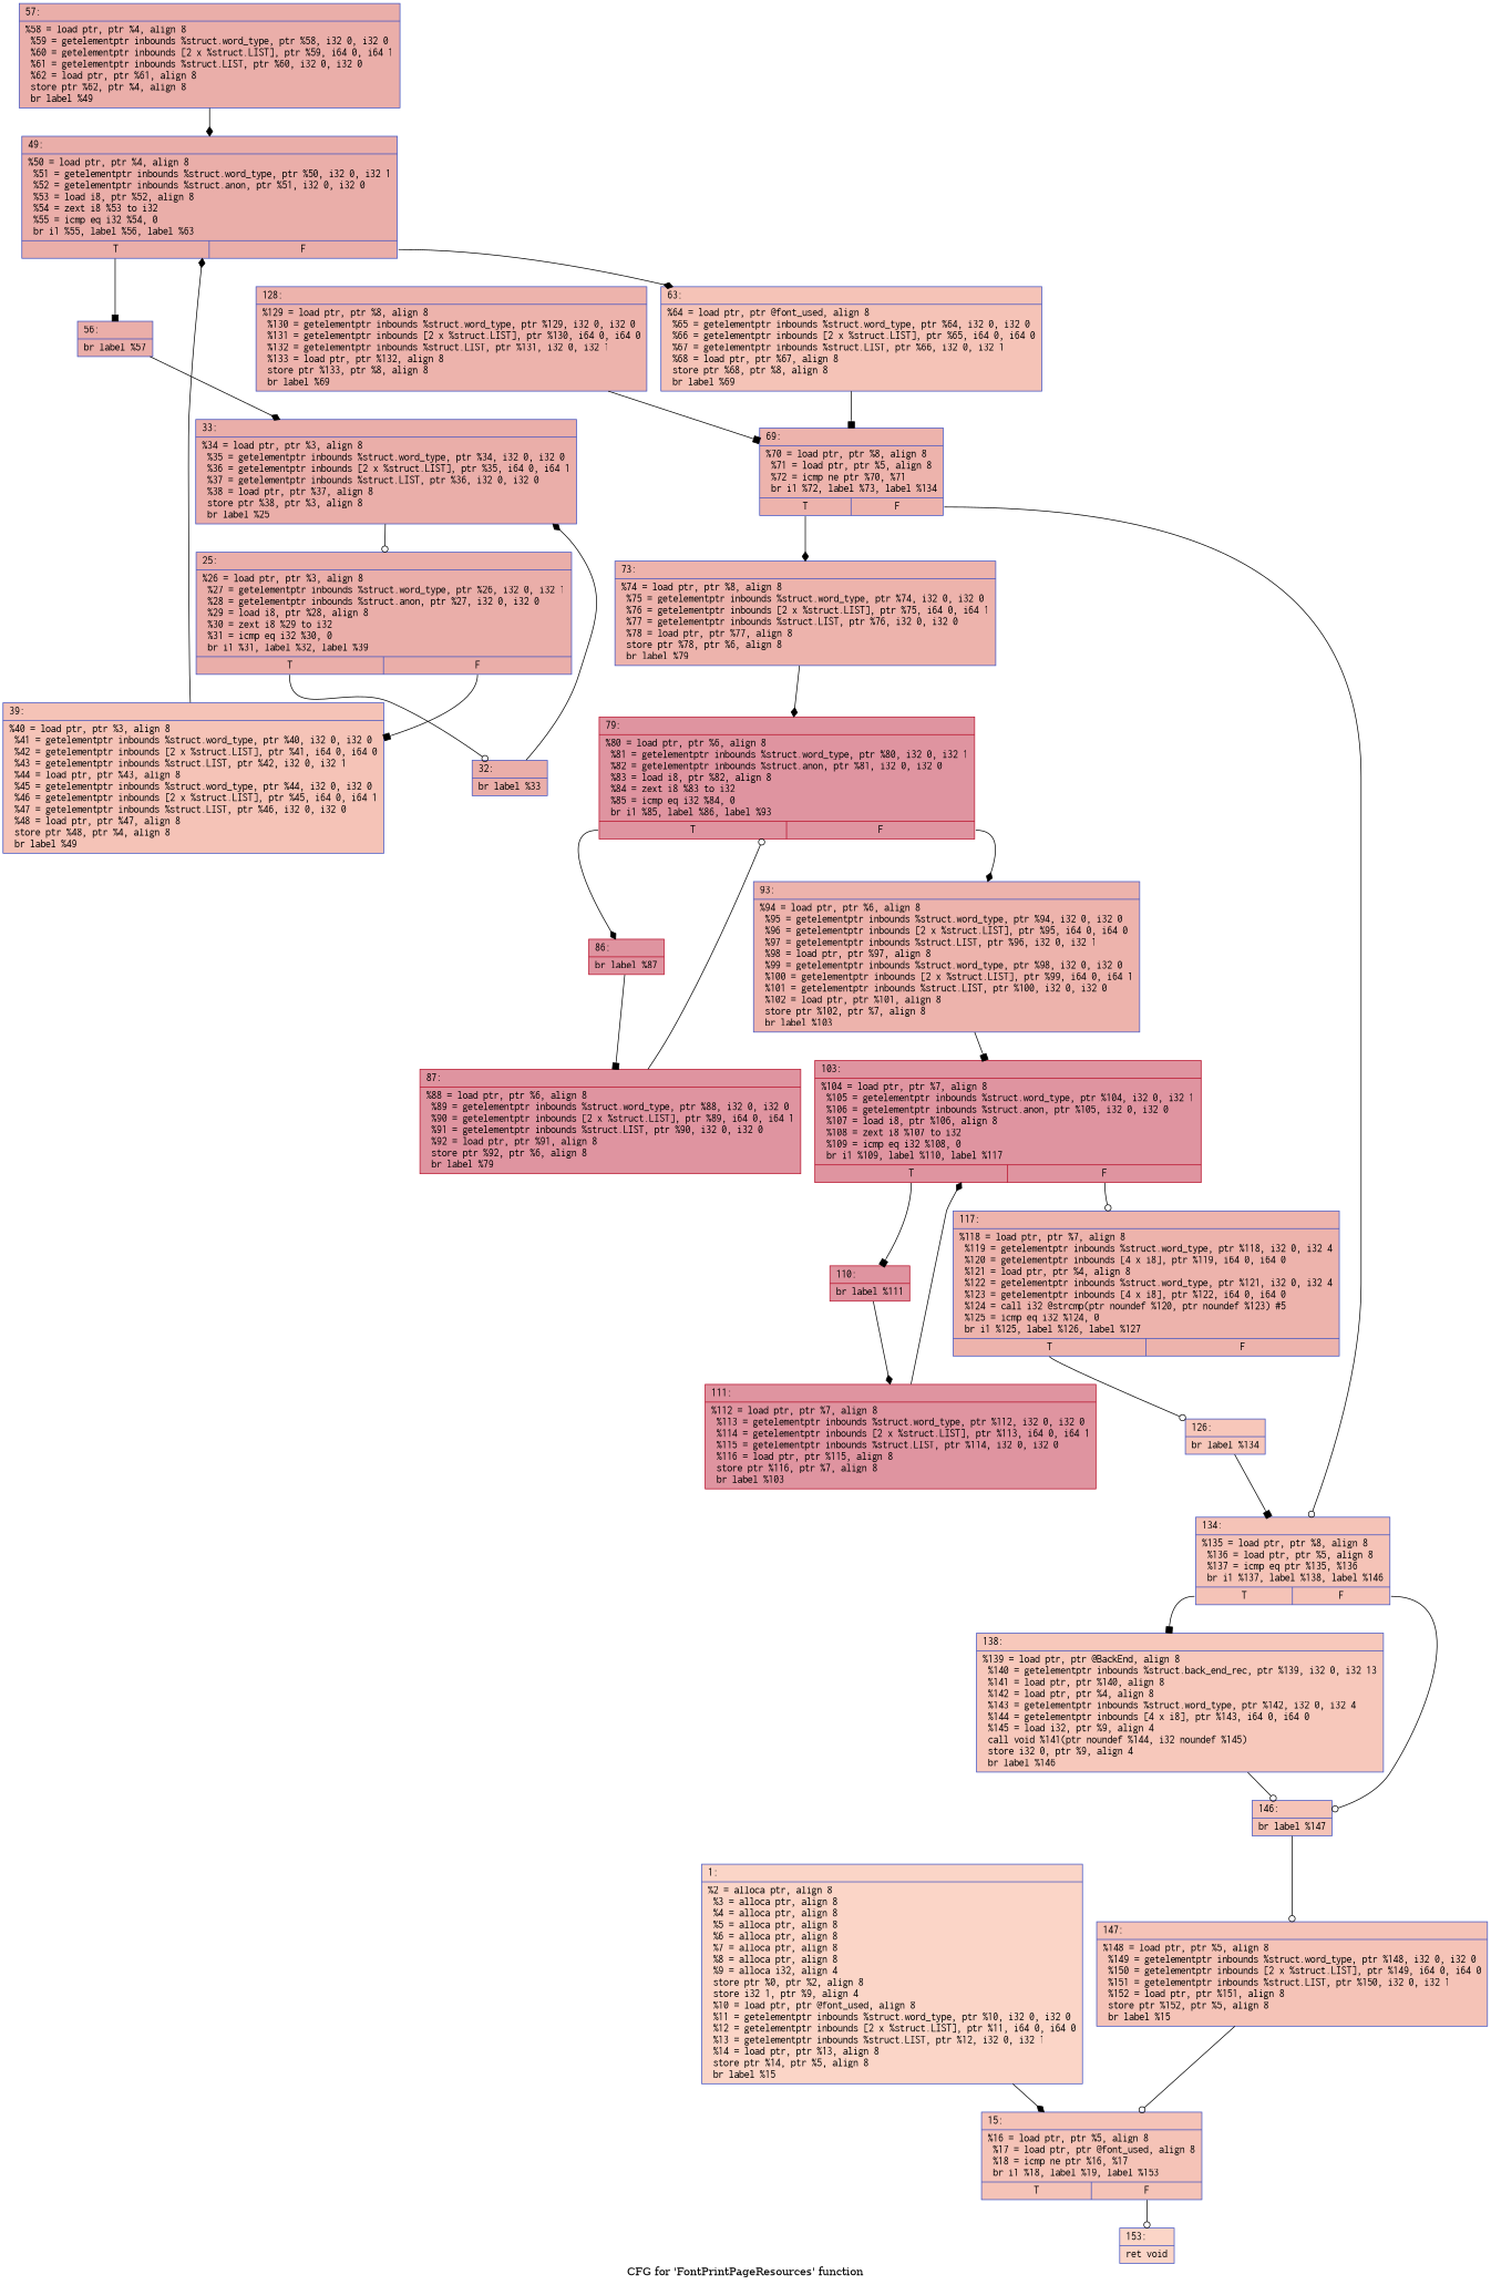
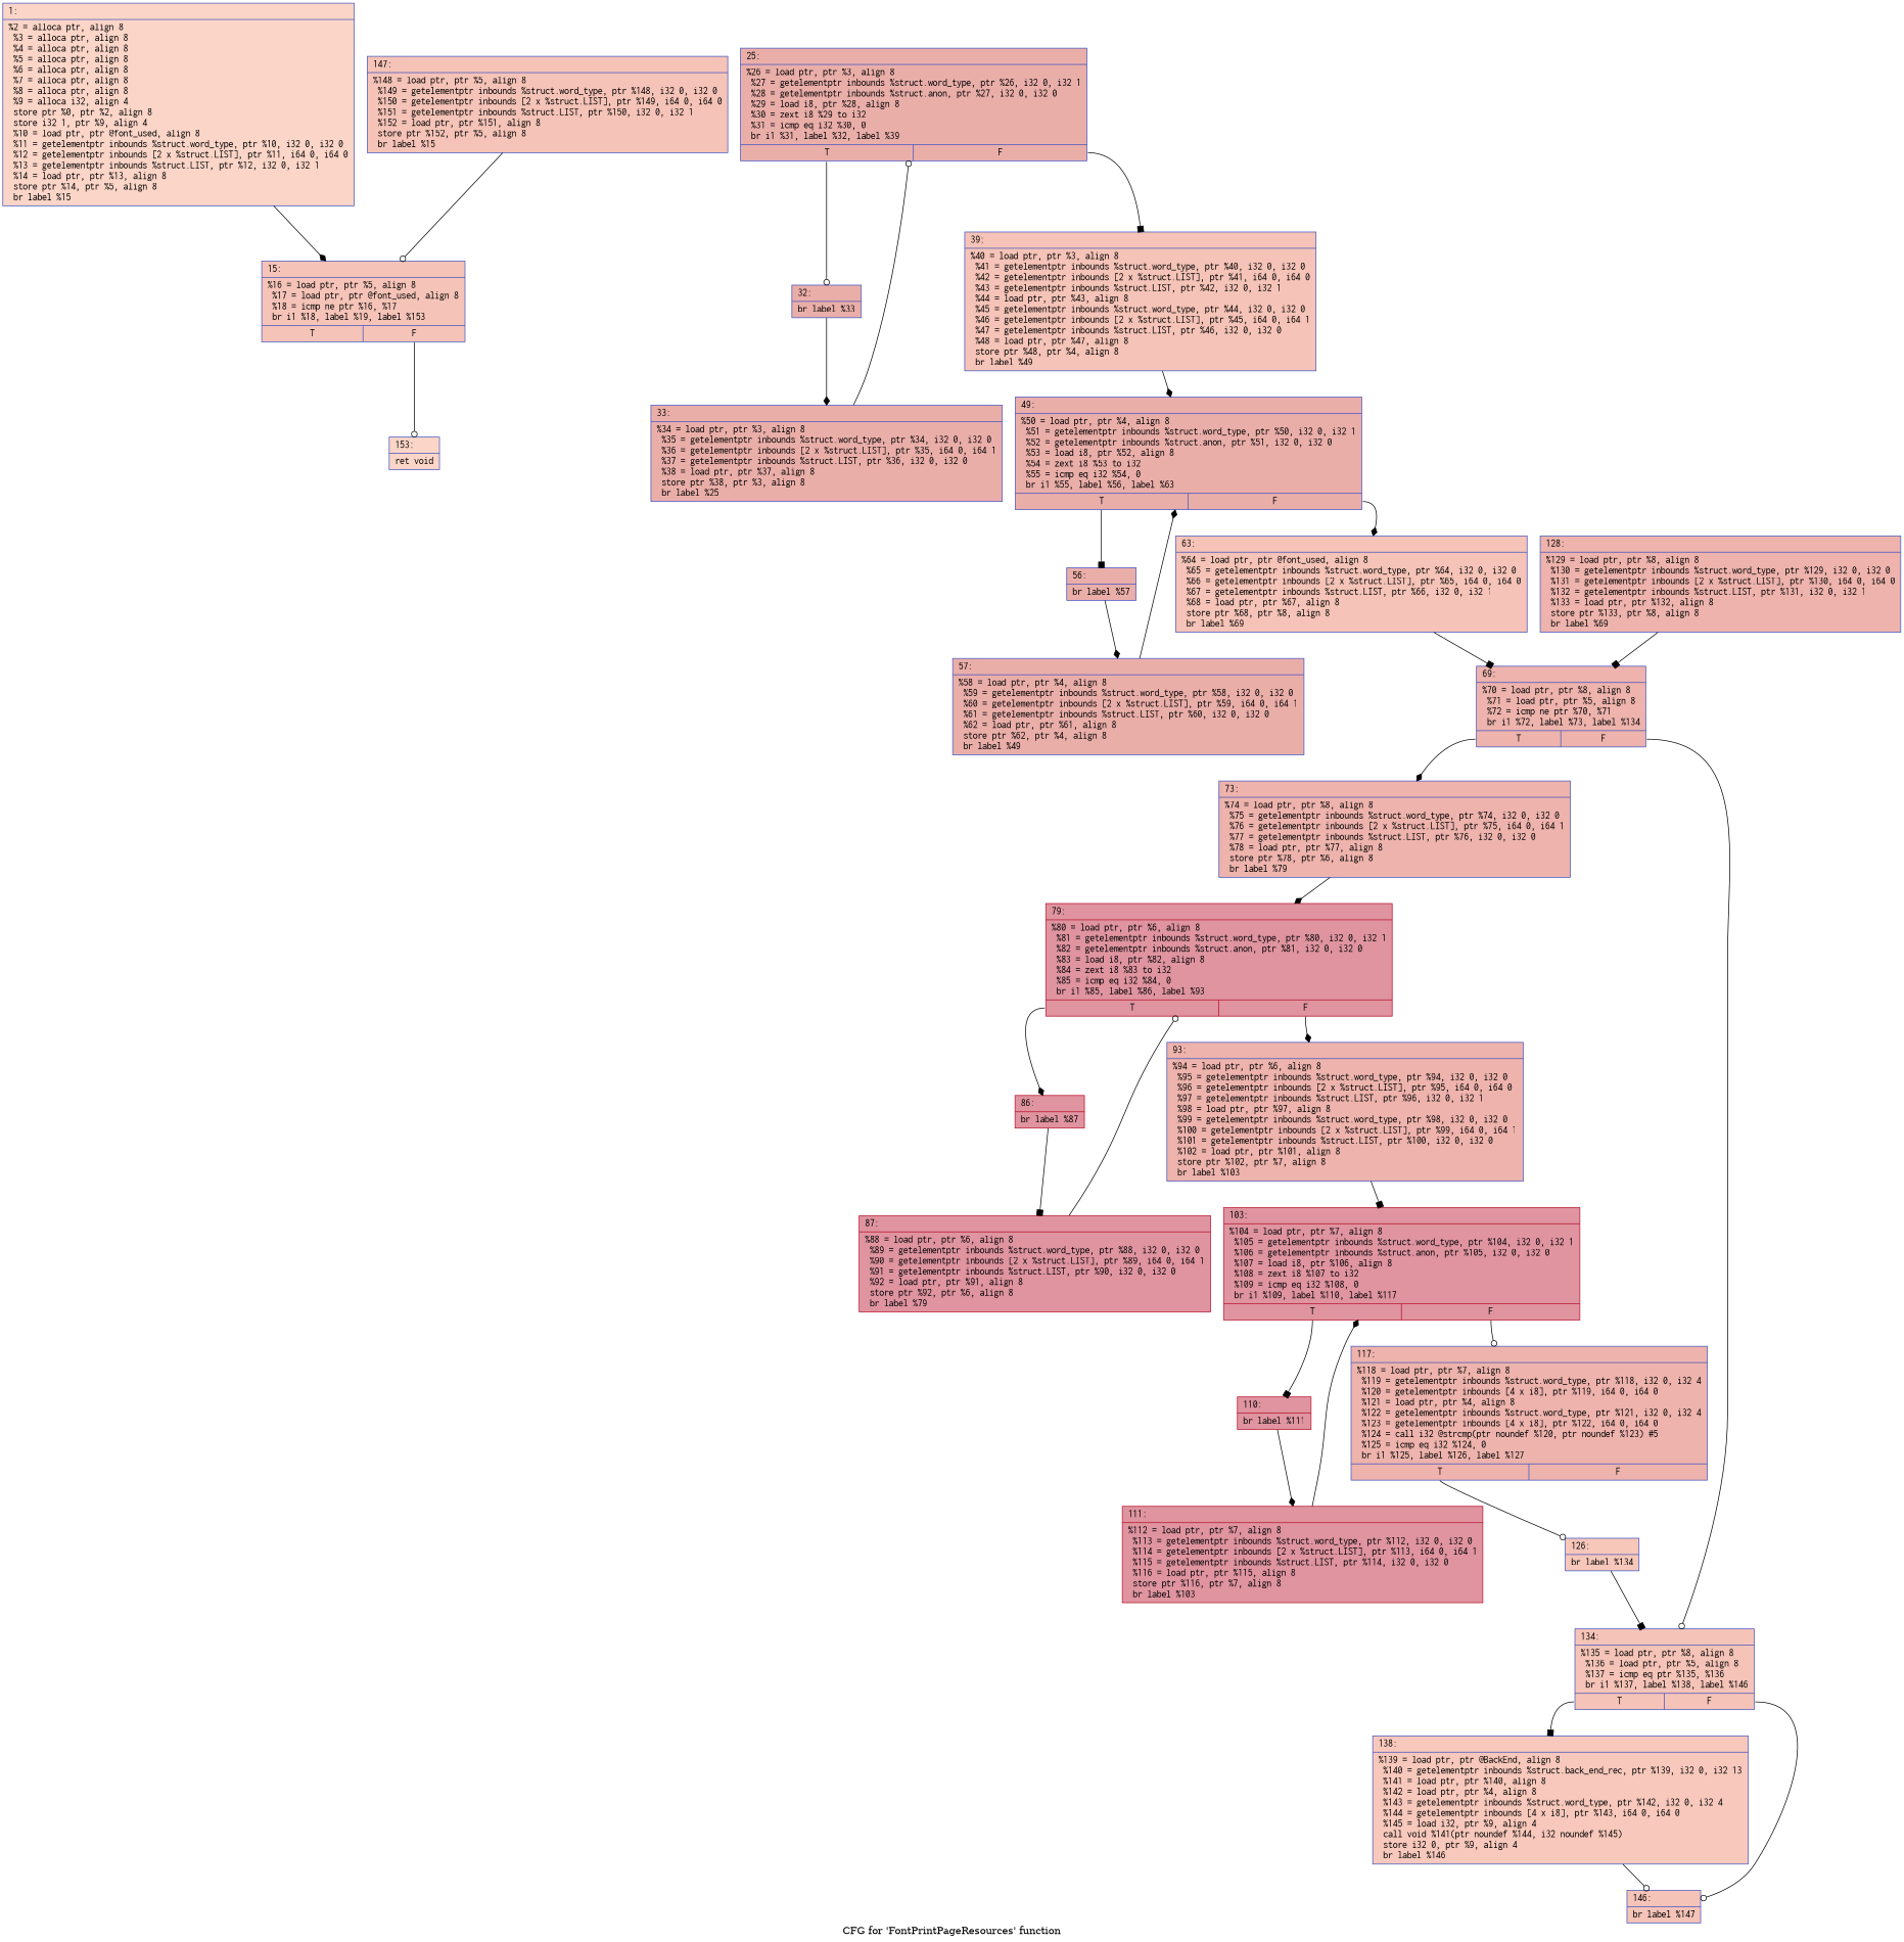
  digraph {
    label="CFG for 'FontPrintPageResources' function"
    node [color="#3d50c3ff" fillcolor="#e8765c70" fontname=Courier shape=record style=filled]
    edge [arrowhead=diamond]
    n1 [fillcolor="#f5a08170" label="{1:\l|  %2 = alloca ptr, align 8\l  %3 = alloca ptr, align 8\l  %4 = alloca ptr, align 8\l  %5 = alloca ptr, align 8\l  %6 = alloca ptr, align 8\l  %7 = alloca ptr, align 8\l  %8 = alloca ptr, align 8\l  %9 = alloca i32, align 4\l  store ptr %0, ptr %2, align 8\l  store i32 1, ptr %9, align 4\l  %10 = load ptr, ptr @font_used, align 8\l  %11 = getelementptr inbounds %struct.word_type, ptr %10, i32 0, i32 0\l  %12 = getelementptr inbounds [2 x %struct.LIST], ptr %11, i64 0, i64 0\l  %13 = getelementptr inbounds %struct.LIST, ptr %12, i32 0, i32 1\l  %14 = load ptr, ptr %13, align 8\l  store ptr %14, ptr %5, align 8\l  br label %15\l}"]
    n2 [label="{15:\l|  %16 = load ptr, ptr %5, align 8\l  %17 = load ptr, ptr @font_used, align 8\l  %18 = icmp ne ptr %16, %17\l  br i1 %18, label %19, label %153\l|{<s0>T|<s1>F}}"]
    n3 [fillcolor="#f5a08170" label="{153:\l|  ret void\l}"]
    n4 [fillcolor="#d0473d70" label="{25:\l|  %26 = load ptr, ptr %3, align 8\l  %27 = getelementptr inbounds %struct.word_type, ptr %26, i32 0, i32 1\l  %28 = getelementptr inbounds %struct.anon, ptr %27, i32 0, i32 0\l  %29 = load i8, ptr %28, align 8\l  %30 = zext i8 %29 to i32\l  %31 = icmp eq i32 %30, 0\l  br i1 %31, label %32, label %39\l|{<s0>T|<s1>F}}"]
    n5 [fillcolor="#d0473d70" label="{32:\l|  br label %33\l}"]
    n6 [label="{39:\l|  %40 = load ptr, ptr %3, align 8\l  %41 = getelementptr inbounds %struct.word_type, ptr %40, i32 0, i32 0\l  %42 = getelementptr inbounds [2 x %struct.LIST], ptr %41, i64 0, i64 0\l  %43 = getelementptr inbounds %struct.LIST, ptr %42, i32 0, i32 1\l  %44 = load ptr, ptr %43, align 8\l  %45 = getelementptr inbounds %struct.word_type, ptr %44, i32 0, i32 0\l  %46 = getelementptr inbounds [2 x %struct.LIST], ptr %45, i64 0, i64 1\l  %47 = getelementptr inbounds %struct.LIST, ptr %46, i32 0, i32 0\l  %48 = load ptr, ptr %47, align 8\l  store ptr %48, ptr %4, align 8\l  br label %49\l}"]
    n7 [fillcolor="#d0473d70" label="{33:\l|  %34 = load ptr, ptr %3, align 8\l  %35 = getelementptr inbounds %struct.word_type, ptr %34, i32 0, i32 0\l  %36 = getelementptr inbounds [2 x %struct.LIST], ptr %35, i64 0, i64 1\l  %37 = getelementptr inbounds %struct.LIST, ptr %36, i32 0, i32 0\l  %38 = load ptr, ptr %37, align 8\l  store ptr %38, ptr %3, align 8\l  br label %25\l}"]
    n8 [fillcolor="#d0473d70" label="{49:\l|  %50 = load ptr, ptr %4, align 8\l  %51 = getelementptr inbounds %struct.word_type, ptr %50, i32 0, i32 1\l  %52 = getelementptr inbounds %struct.anon, ptr %51, i32 0, i32 0\l  %53 = load i8, ptr %52, align 8\l  %54 = zext i8 %53 to i32\l  %55 = icmp eq i32 %54, 0\l  br i1 %55, label %56, label %63\l|{<s0>T|<s1>F}}"]
    n9 [fillcolor="#d0473d70" label="{56:\l|  br label %57\l}"]
    n10 [label="{63:\l|  %64 = load ptr, ptr @font_used, align 8\l  %65 = getelementptr inbounds %struct.word_type, ptr %64, i32 0, i32 0\l  %66 = getelementptr inbounds [2 x %struct.LIST], ptr %65, i64 0, i64 0\l  %67 = getelementptr inbounds %struct.LIST, ptr %66, i32 0, i32 1\l  %68 = load ptr, ptr %67, align 8\l  store ptr %68, ptr %8, align 8\l  br label %69\l}"]
    n11 [fillcolor="#d0473d70" label="{57:\l|  %58 = load ptr, ptr %4, align 8\l  %59 = getelementptr inbounds %struct.word_type, ptr %58, i32 0, i32 0\l  %60 = getelementptr inbounds [2 x %struct.LIST], ptr %59, i64 0, i64 1\l  %61 = getelementptr inbounds %struct.LIST, ptr %60, i32 0, i32 0\l  %62 = load ptr, ptr %61, align 8\l  store ptr %62, ptr %4, align 8\l  br label %49\l}"]
    n12 [fillcolor="#d6524470" label="{69:\l|  %70 = load ptr, ptr %8, align 8\l  %71 = load ptr, ptr %5, align 8\l  %72 = icmp ne ptr %70, %71\l  br i1 %72, label %73, label %134\l|{<s0>T|<s1>F}}"]
    n13 [fillcolor="#d6524470" label="{73:\l|  %74 = load ptr, ptr %8, align 8\l  %75 = getelementptr inbounds %struct.word_type, ptr %74, i32 0, i32 0\l  %76 = getelementptr inbounds [2 x %struct.LIST], ptr %75, i64 0, i64 1\l  %77 = getelementptr inbounds %struct.LIST, ptr %76, i32 0, i32 0\l  %78 = load ptr, ptr %77, align 8\l  store ptr %78, ptr %6, align 8\l  br label %79\l}"]
    n14 [label="{134:\l|  %135 = load ptr, ptr %8, align 8\l  %136 = load ptr, ptr %5, align 8\l  %137 = icmp eq ptr %135, %136\l  br i1 %137, label %138, label %146\l|{<s0>T|<s1>F}}"]
    n15 [color="#b70d28ff" fillcolor="#b70d2870" label="{79:\l|  %80 = load ptr, ptr %6, align 8\l  %81 = getelementptr inbounds %struct.word_type, ptr %80, i32 0, i32 1\l  %82 = getelementptr inbounds %struct.anon, ptr %81, i32 0, i32 0\l  %83 = load i8, ptr %82, align 8\l  %84 = zext i8 %83 to i32\l  %85 = icmp eq i32 %84, 0\l  br i1 %85, label %86, label %93\l|{<s0>T|<s1>F}}"]
    n16 [fillcolor="#ed836670" label="{138:\l|  %139 = load ptr, ptr @BackEnd, align 8\l  %140 = getelementptr inbounds %struct.back_end_rec, ptr %139, i32 0, i32 13\l  %141 = load ptr, ptr %140, align 8\l  %142 = load ptr, ptr %4, align 8\l  %143 = getelementptr inbounds %struct.word_type, ptr %142, i32 0, i32 4\l  %144 = getelementptr inbounds [4 x i8], ptr %143, i64 0, i64 0\l  %145 = load i32, ptr %9, align 4\l  call void %141(ptr noundef %144, i32 noundef %145)\l  store i32 0, ptr %9, align 4\l  br label %146\l}"]
    n17 [label="{146:\l|  br label %147\l}"]
    n18 [color="#b70d28ff" fillcolor="#b70d2870" label="{86:\l|  br label %87\l}"]
    n19 [fillcolor="#d6524470" label="{93:\l|  %94 = load ptr, ptr %6, align 8\l  %95 = getelementptr inbounds %struct.word_type, ptr %94, i32 0, i32 0\l  %96 = getelementptr inbounds [2 x %struct.LIST], ptr %95, i64 0, i64 0\l  %97 = getelementptr inbounds %struct.LIST, ptr %96, i32 0, i32 1\l  %98 = load ptr, ptr %97, align 8\l  %99 = getelementptr inbounds %struct.word_type, ptr %98, i32 0, i32 0\l  %100 = getelementptr inbounds [2 x %struct.LIST], ptr %99, i64 0, i64 1\l  %101 = getelementptr inbounds %struct.LIST, ptr %100, i32 0, i32 0\l  %102 = load ptr, ptr %101, align 8\l  store ptr %102, ptr %7, align 8\l  br label %103\l}"]
    n20 [label="{147:\l|  %148 = load ptr, ptr %5, align 8\l  %149 = getelementptr inbounds %struct.word_type, ptr %148, i32 0, i32 0\l  %150 = getelementptr inbounds [2 x %struct.LIST], ptr %149, i64 0, i64 0\l  %151 = getelementptr inbounds %struct.LIST, ptr %150, i32 0, i32 1\l  %152 = load ptr, ptr %151, align 8\l  store ptr %152, ptr %5, align 8\l  br label %15\l}"]
    n21 [color="#b70d28ff" fillcolor="#b70d2870" label="{87:\l|  %88 = load ptr, ptr %6, align 8\l  %89 = getelementptr inbounds %struct.word_type, ptr %88, i32 0, i32 0\l  %90 = getelementptr inbounds [2 x %struct.LIST], ptr %89, i64 0, i64 1\l  %91 = getelementptr inbounds %struct.LIST, ptr %90, i32 0, i32 0\l  %92 = load ptr, ptr %91, align 8\l  store ptr %92, ptr %6, align 8\l  br label %79\l}"]
    n22 [color="#b70d28ff" fillcolor="#b70d2870" label="{103:\l|  %104 = load ptr, ptr %7, align 8\l  %105 = getelementptr inbounds %struct.word_type, ptr %104, i32 0, i32 1\l  %106 = getelementptr inbounds %struct.anon, ptr %105, i32 0, i32 0\l  %107 = load i8, ptr %106, align 8\l  %108 = zext i8 %107 to i32\l  %109 = icmp eq i32 %108, 0\l  br i1 %109, label %110, label %117\l|{<s0>T|<s1>F}}"]
    n23 [color="#b70d28ff" fillcolor="#b70d2870" label="{110:\l|  br label %111\l}"]
    n24 [fillcolor="#d6524470" label="{117:\l|  %118 = load ptr, ptr %7, align 8\l  %119 = getelementptr inbounds %struct.word_type, ptr %118, i32 0, i32 4\l  %120 = getelementptr inbounds [4 x i8], ptr %119, i64 0, i64 0\l  %121 = load ptr, ptr %4, align 8\l  %122 = getelementptr inbounds %struct.word_type, ptr %121, i32 0, i32 4\l  %123 = getelementptr inbounds [4 x i8], ptr %122, i64 0, i64 0\l  %124 = call i32 @strcmp(ptr noundef %120, ptr noundef %123) #5\l  %125 = icmp eq i32 %124, 0\l  br i1 %125, label %126, label %127\l|{<s0>T|<s1>F}}"]
    n25 [color="#b70d28ff" fillcolor="#b70d2870" label="{111:\l|  %112 = load ptr, ptr %7, align 8\l  %113 = getelementptr inbounds %struct.word_type, ptr %112, i32 0, i32 0\l  %114 = getelementptr inbounds [2 x %struct.LIST], ptr %113, i64 0, i64 1\l  %115 = getelementptr inbounds %struct.LIST, ptr %114, i32 0, i32 0\l  %116 = load ptr, ptr %115, align 8\l  store ptr %116, ptr %7, align 8\l  br label %103\l}"]
    n26 [fillcolor="#ec7f6370" label="{126:\l|  br label %134\l}"]
    n27 [fillcolor="#d6524470" label="{128:\l|  %129 = load ptr, ptr %8, align 8\l  %130 = getelementptr inbounds %struct.word_type, ptr %129, i32 0, i32 0\l  %131 = getelementptr inbounds [2 x %struct.LIST], ptr %130, i64 0, i64 0\l  %132 = getelementptr inbounds %struct.LIST, ptr %131, i32 0, i32 1\l  %133 = load ptr, ptr %132, align 8\l  store ptr %133, ptr %8, align 8\l  br label %69\l}"]
    n1 -> n2
    n2 -> n3 [arrowhead=odot tailport=s1]
    n4 -> n5 [arrowhead=odot tailport=s0]
    n4 -> n6 [arrowhead=box tailport=s1]
    n5 -> n7
    n6 -> n8
    n7 -> n4 [arrowhead=odot]
    n8 -> n9 [arrowhead=box tailport=s0]
    n8 -> n10 [tailport=s1]
-   n9 -> n7
+   n9 -> n11
    n10 -> n12 [arrowhead=box]
    n11 -> n8
    n12 -> n13 [tailport=s0]
    n12 -> n14 [arrowhead=odot tailport=s1]
    n13 -> n15
    n14 -> n16 [arrowhead=box tailport=s0]
    n14 -> n17 [arrowhead=odot tailport=s1]
    n15 -> n18 [tailport=s0]
    n15 -> n19 [tailport=s1]
    n16 -> n17 [arrowhead=odot]
-   n17 -> n20 [arrowhead=odot]
    n18 -> n21 [arrowhead=box]
    n19 -> n22 [arrowhead=box]
    n20 -> n2 [arrowhead=odot]
    n21 -> n15 [arrowhead=odot]
    n22 -> n23 [arrowhead=box tailport=s0]
    n22 -> n24 [arrowhead=odot tailport=s1]
    n23 -> n25
    n24 -> n26 [arrowhead=odot tailport=s0]
    n25 -> n22
    n26 -> n14 [arrowhead=box]
    n27 -> n12 [arrowhead=box]
  }
